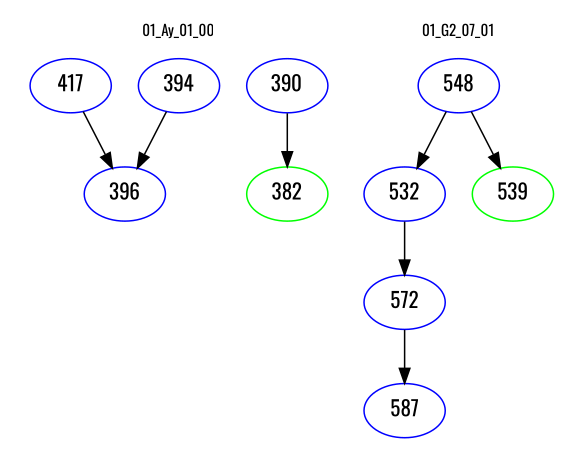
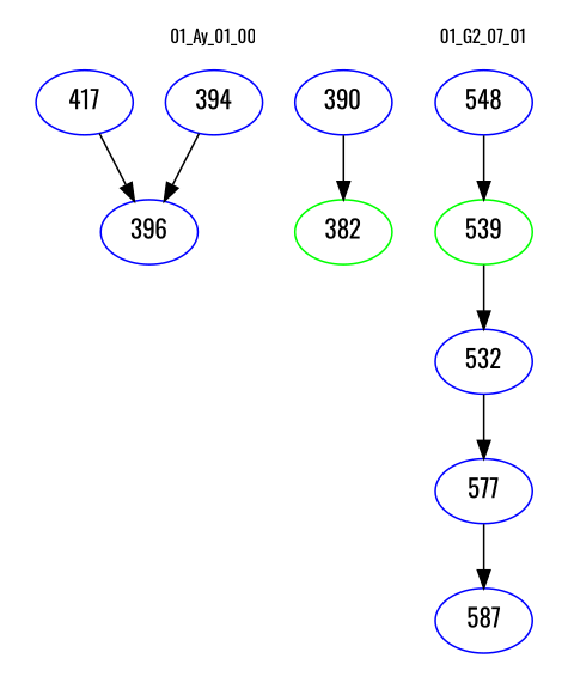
  digraph {
    fontname=Oswald
    node [color=blue fontname=Oswald]
    edge [color=black fontname=Oswald]
    n1 [label=390]
    n2 [color=green label=382]
    n3 [label=394]
    n4 [label=396]
    n5 [label=417]
    n6 [label=548]
    n7 [label=532]
    n8 [color=green label=539]
-   n9 [label=572]
+   n9 [label=577]
    n10 [label=587]
    subgraph cluster_1 {
      color=white
      fontsize=10
      label="01_Ay_01_00"
      n1
      n2
      n3
      n4
      n5
    }
    subgraph cluster_2 {
      color=white
      fontsize=10
      label="01_G2_07_01"
      n6
      n7
      n8
      n9
      n10
    }
    n1 -> n2
    n3 -> n4
    n5 -> n4
-   n6 -> n7
+   n8 -> n7
    n6 -> n8
    n7 -> n9
    n9 -> n10
  }
